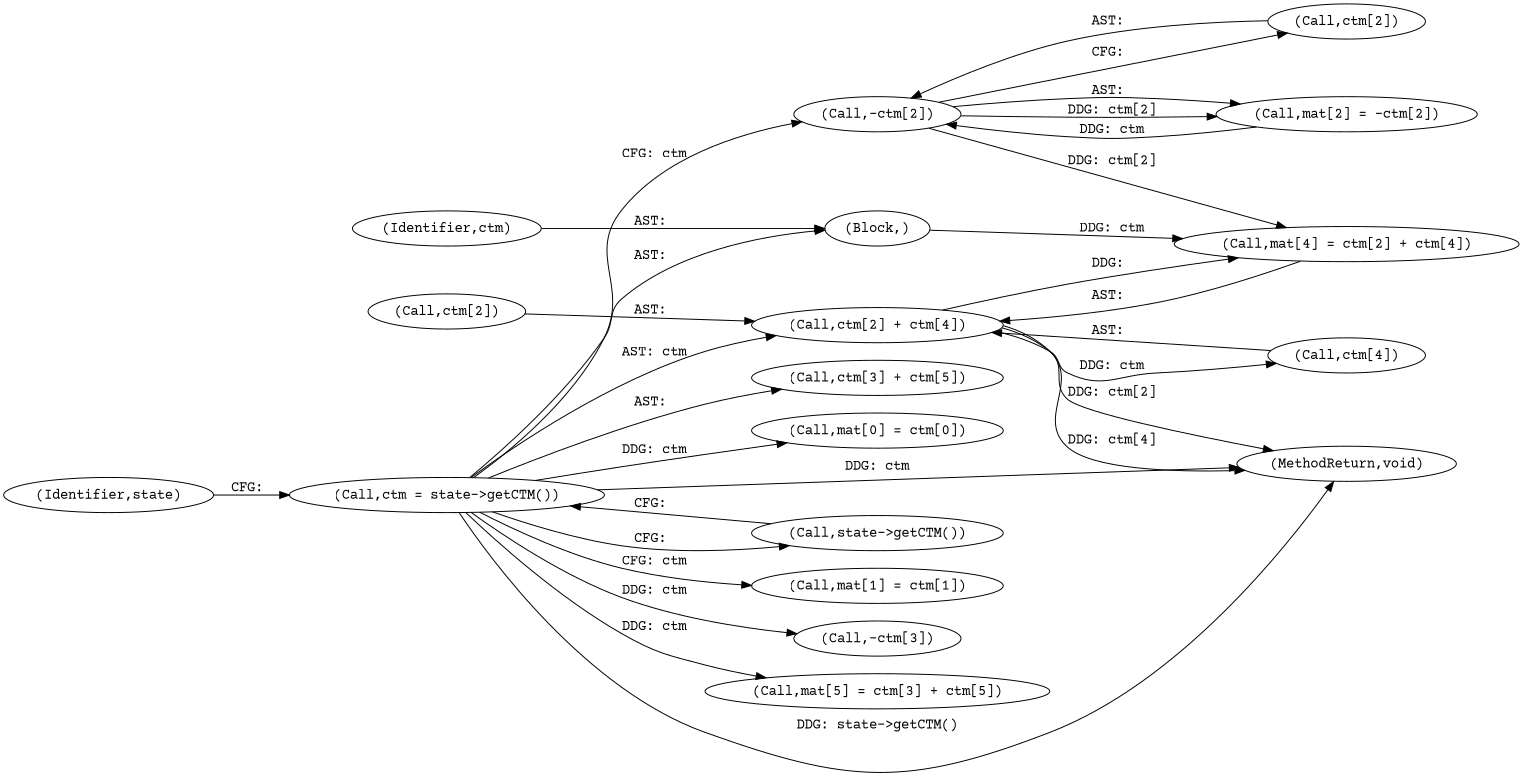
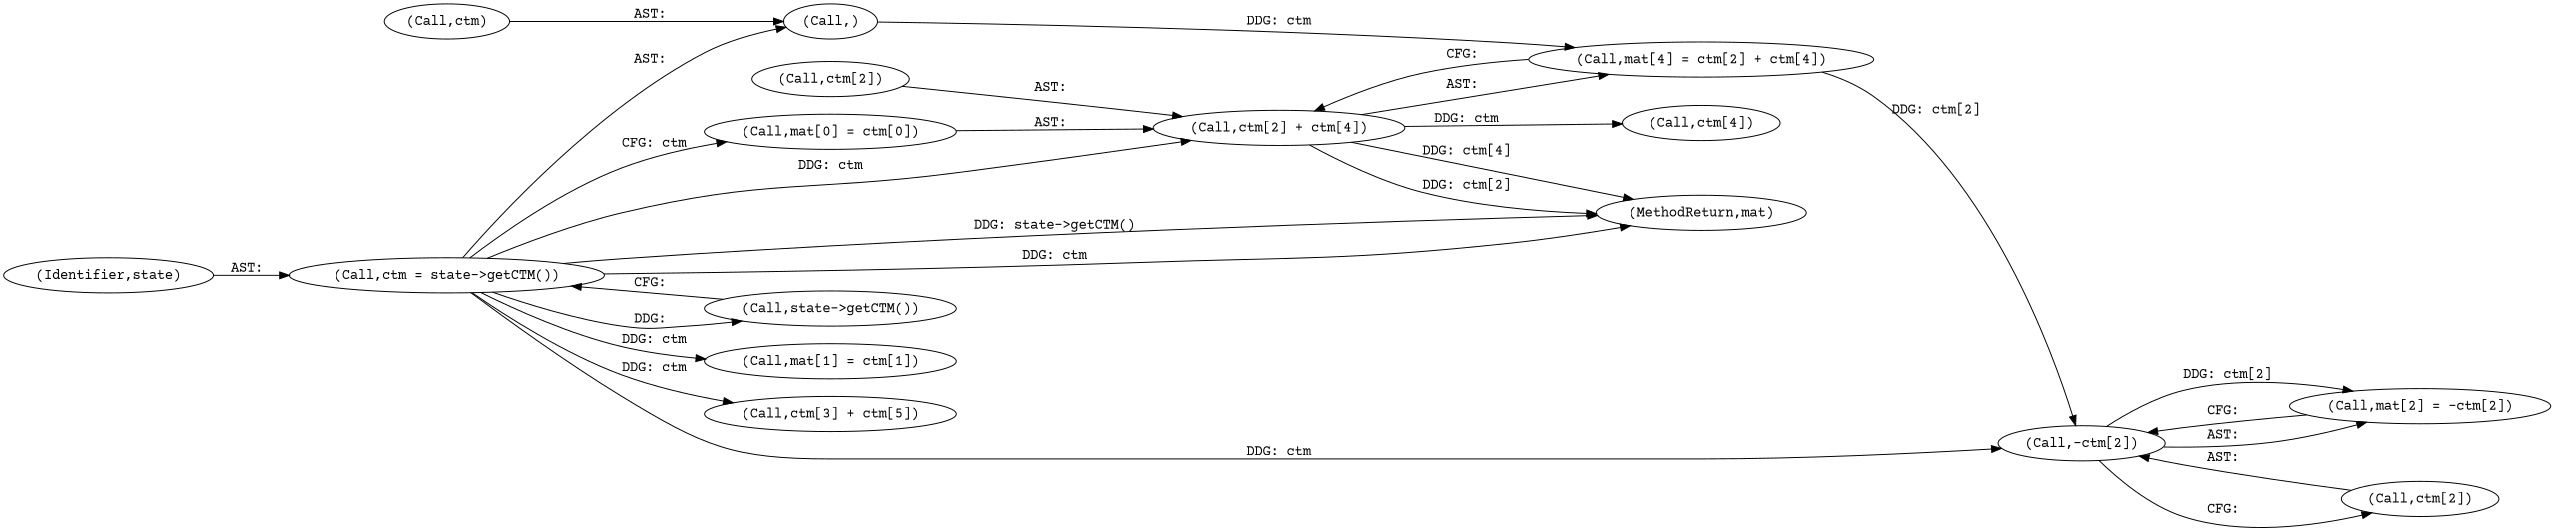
  digraph {
    fontname="Courier Prime"
    rankdir=LR
    node [fontname="Courier Prime"]
    edge [fontname="Courier Prime"]
    n1 [label="(Call,ctm[2] + ctm[4])"]
    n2 [label="(Call,mat[4] = ctm[2] + ctm[4])"]
-   n3 [label="(MethodReturn,void)"]
+   n3 [label="(MethodReturn,mat)"]
    n4 [label="(Call,ctm[4])"]
    n5 [label="(Call,ctm = state->getCTM())"]
    n6 [label="(Call,-ctm[2])"]
    n7 [label="(Call,state->getCTM())"]
-   n8 [label="(Block,)"]
+   n8 [label="(Call,)"]
    n9 [label="(Call,mat[1] = ctm[1])"]
-   n10 [label="(Call,-ctm[3])"]
-   n11 [label="(Call,mat[5] = ctm[3] + ctm[5])"]
    n12 [label="(Call,ctm[3] + ctm[5])"]
    n13 [label="(Call,mat[0] = ctm[0])"]
    n14 [label="(Call,mat[2] = -ctm[2])"]
    n15 [label="(Call,ctm[2])"]
    n16 [label="(Call,ctm[2])"]
-   n17 [label="(Identifier,ctm)"]
+   n17 [label="(Call,ctm)"]
    n18 [label="(Identifier,state)"]
-   n1 -> n2 [label="DDG: "]
+   n1 -> n2 [label="AST: "]
    n1 -> n3 [label="DDG: ctm[4]"]
    n1 -> n3 [label="DDG: ctm[2]"]
    n1 -> n4 [label="DDG: ctm"]
-   n2 -> n1 [label="AST: "]
-   n4 -> n1 [label="AST: "]
-   n5 -> n1 [label="AST: ctm"]
+   n2 -> n1 [label="CFG: "]
+   n13 -> n1 [label="AST: "]
+   n5 -> n1 [label="DDG: ctm"]
    n5 -> n3 [label="DDG: ctm"]
    n5 -> n3 [label="DDG: state->getCTM()"]
-   n5 -> n6 [label="CFG: ctm"]
-   n5 -> n7 [label="CFG: "]
+   n5 -> n6 [label="DDG: ctm"]
+   n5 -> n7 [label="DDG: "]
    n5 -> n8 [label="AST: "]
-   n5 -> n9 [label="CFG: ctm"]
-   n5 -> n10 [label="DDG: ctm"]
-   n5 -> n11 [label="DDG: ctm"]
-   n5 -> n12 [label="AST: "]
-   n5 -> n13 [label="DDG: ctm"]
-   n6 -> n2 [label="DDG: ctm[2]"]
+   n5 -> n9 [label="DDG: ctm"]
+   n5 -> n12 [label="DDG: ctm"]
+   n5 -> n13 [label="CFG: ctm"]
+   n2 -> n6 [label="DDG: ctm[2]"]
    n6 -> n14 [label="AST: "]
    n6 -> n14 [label="DDG: ctm[2]"]
    n6 -> n15 [label="CFG: "]
    n7 -> n5 [label="CFG: "]
    n8 -> n2 [label="DDG: ctm"]
-   n14 -> n6 [label="DDG: ctm"]
+   n14 -> n6 [label="CFG: "]
    n15 -> n6 [label="AST: "]
    n16 -> n1 [label="AST: "]
    n17 -> n8 [label="AST: "]
-   n18 -> n5 [label="CFG: "]
+   n18 -> n5 [label="AST: "]
  }
